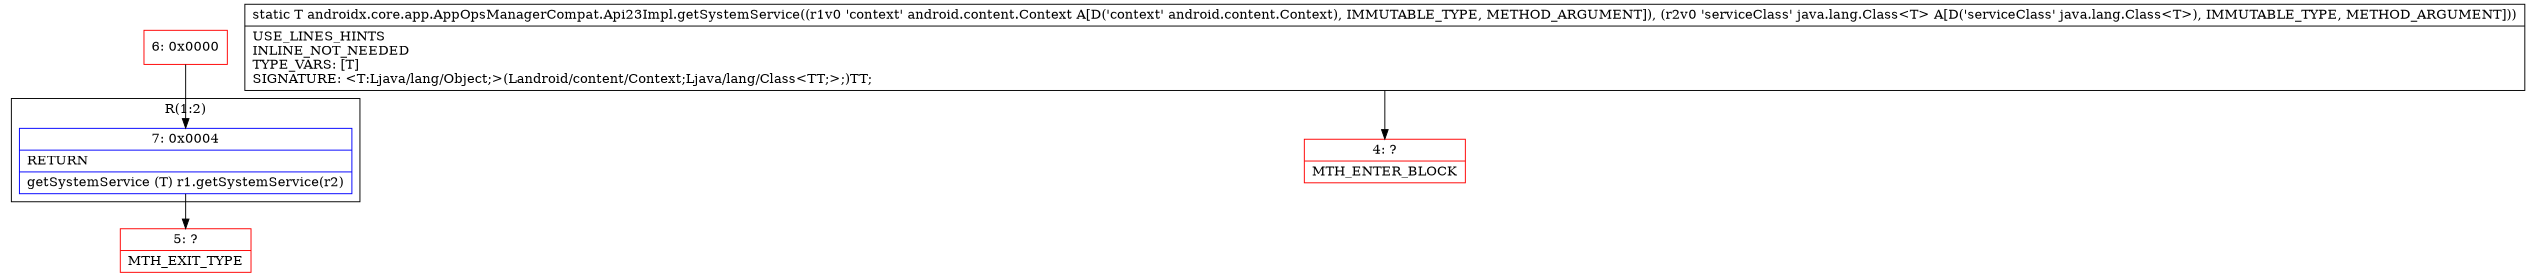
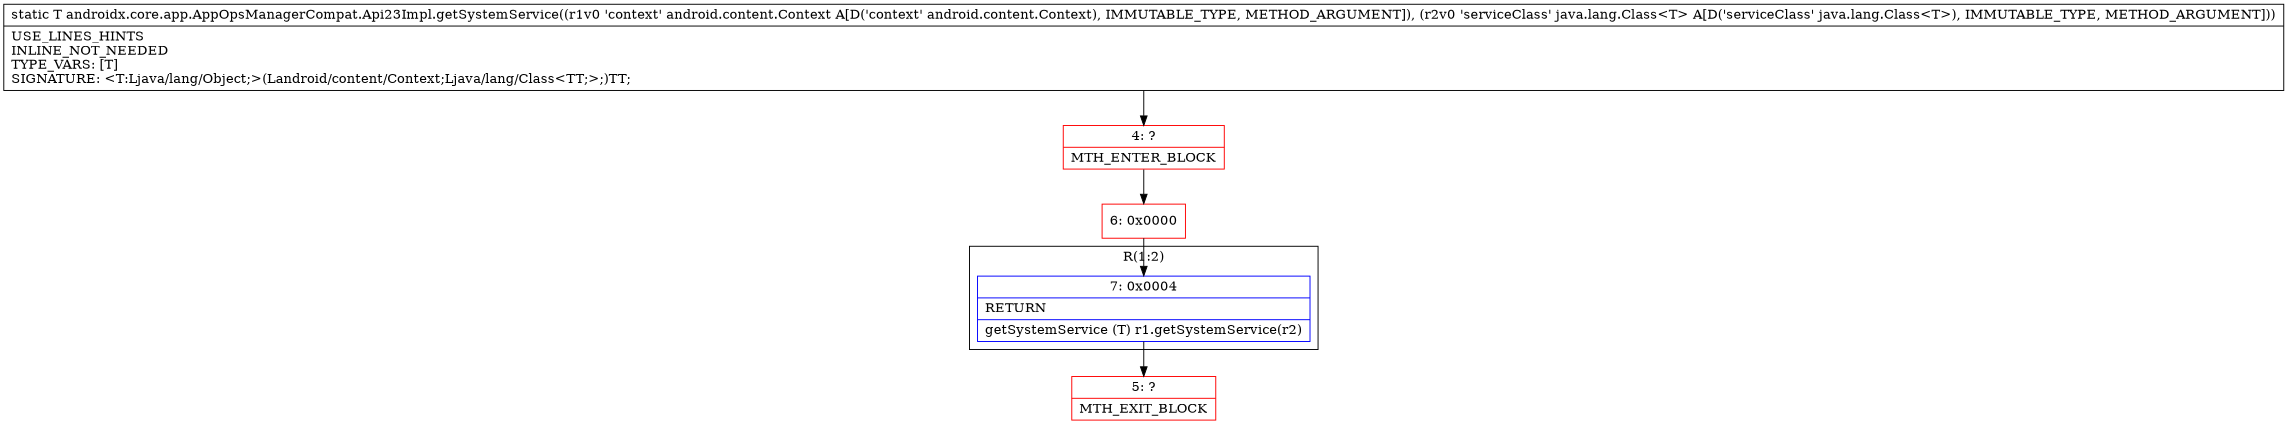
  digraph {
    node [color=red shape=record]
    n1 [color=blue label="{7\:\ 0x0004|RETURN\l|getSystemService (T) r1.getSystemService(r2)\l}"]
-   n2 [label="{5\:\ ?|MTH_EXIT_TYPE\l}"]
+   n2 [label="{5\:\ ?|MTH_EXIT_BLOCK\l}"]
    n3 [label="{4\:\ ?|MTH_ENTER_BLOCK\l}"]
    n4 [label="{6\:\ 0x0000}"]
    n5 [label="{static T androidx.core.app.AppOpsManagerCompat.Api23Impl.getSystemService((r1v0 'context' android.content.Context A[D('context' android.content.Context), IMMUTABLE_TYPE, METHOD_ARGUMENT]), (r2v0 'serviceClass' java.lang.Class\<T\> A[D('serviceClass' java.lang.Class\<T\>), IMMUTABLE_TYPE, METHOD_ARGUMENT]))  | USE_LINES_HINTS\lINLINE_NOT_NEEDED\lTYPE_VARS: [T]\lSIGNATURE: \<T:Ljava\/lang\/Object;\>(Landroid\/content\/Context;Ljava\/lang\/Class\<TT;\>;)TT;\l}" color=""]
    subgraph cluster_1 {
      label="R(1:2)"
      n1
    }
    n1 -> n2
+   n3 -> n4
    n4 -> n1
    n5 -> n3
  }
